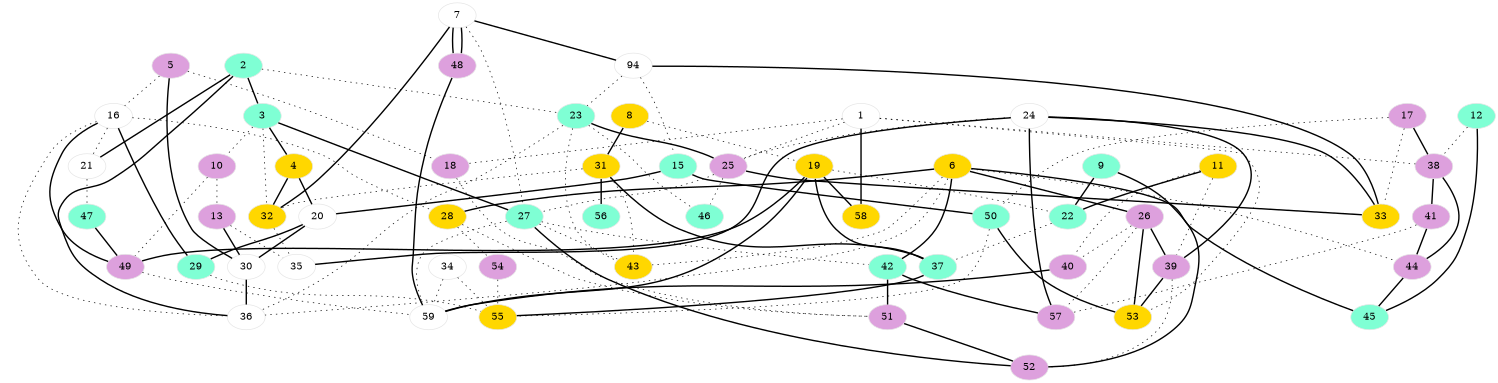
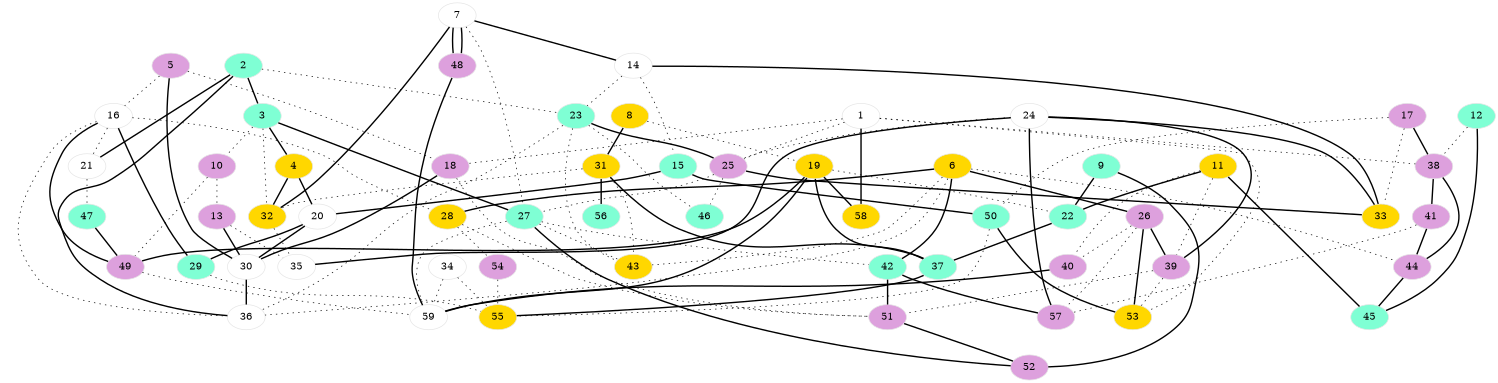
  graph {
    node [color=gray90 fillcolor=plum style=filled]
    edge [style=bold]
    1 [fillcolor=white]
    18
    25
    38
    53 [fillcolor=gold]
    58 [fillcolor=gold]
    30 [fillcolor=white]
    51
    27 [fillcolor=aquamarine]
    33 [fillcolor=gold]
    46 [fillcolor=aquamarine]
    44
    41
    2 [fillcolor=aquamarine]
    3 [fillcolor=aquamarine]
    21 [fillcolor=white]
    23 [fillcolor=aquamarine]
    36 [fillcolor=white]
    4 [fillcolor=gold]
    10
    32 [fillcolor=gold]
    47 [fillcolor=aquamarine]
    43 [fillcolor=gold]
    59 [fillcolor=white]
    49
    20 [fillcolor=white]
    13
    42 [fillcolor=aquamarine]
    52
    35 [fillcolor=white]
    29 [fillcolor=aquamarine]
    5
    16 [fillcolor=white]
    28 [fillcolor=gold]
    6 [fillcolor=gold]
    26
    39
    40
    57
    54
    45 [fillcolor=aquamarine]
    7 [fillcolor=white]
-   14 [fillcolor=white label=94]
+   14 [fillcolor=white]
    48
    15 [fillcolor=aquamarine]
    8 [fillcolor=gold]
    19 [fillcolor=gold]
    31 [fillcolor=gold]
    22 [fillcolor=aquamarine]
    37 [fillcolor=aquamarine]
    56 [fillcolor=aquamarine]
    9 [fillcolor=aquamarine]
    11 [fillcolor=gold]
    12 [fillcolor=aquamarine]
    50 [fillcolor=aquamarine]
    55 [fillcolor=gold]
    17
    24 [fillcolor=white]
    34 [fillcolor=white]
    1 -- 18 [style=dotted]
    1 -- 25 [style=dotted]
    1 -- 38 [style=dotted]
    1 -- 53 [style=dotted]
    1 -- 58
+   18 -- 30
    18 -- 51 [style=dotted]
    25 -- 27 [style=dotted]
    25 -- 33
    25 -- 46 [style=dotted]
    38 -- 44
    38 -- 41
    30 -- 36
    51 -- 52
    27 -- 43 [style=dotted]
    27 -- 59 [style=dotted]
    27 -- 42 [style=dotted]
    27 -- 52
    44 -- 45
    41 -- 44
    41 -- 57 [style=dotted]
    2 -- 3
    2 -- 21
    2 -- 23 [style=dotted]
    2 -- 36
    3 -- 27
    3 -- 4
    3 -- 10 [style=dotted]
    3 -- 32 [style=dotted]
    21 -- 47 [style=dotted]
    23 -- 25
    23 -- 46 [style=dotted]
    23 -- 36 [style=dotted]
    23 -- 43 [style=dotted]
    4 -- 32
    4 -- 20
    10 -- 49 [style=dotted]
    10 -- 13 [style=dotted]
    32 -- 35 [style=dotted]
    47 -- 49
    49 -- 59 [style=dotted]
    20 -- 30
    20 -- 29
    13 -- 30
    13 -- 35 [style=dotted]
    42 -- 51
    42 -- 57
    29 -- 55 [style=dotted]
    5 -- 18 [style=dotted]
    5 -- 30
    5 -- 16 [style=dotted]
    16 -- 21 [style=dotted]
    16 -- 36 [style=dotted]
    16 -- 49
    16 -- 29
    16 -- 28 [style=dotted]
    28 -- 51 [style=dotted]
    28 -- 54 [style=dotted]
    6 -- 44 [style=dotted]
    6 -- 36 [style=dotted]
    6 -- 43 [style=dotted]
    6 -- 42
    6 -- 28
    6 -- 26
    26 -- 53
    26 -- 39
    26 -- 40 [style=dotted]
    26 -- 57 [style=dotted]
-   39 -- 53
-   39 -- 52 [style=dotted]
+   39 -- 53 [style=dotted]
+   39 -- 51 [style=dotted]
    40 -- 59
    54 -- 55 [style=dotted]
    7 -- 27 [style=dotted]
    7 -- 32
    7 -- 14
    7 -- 48
    7 -- 48
    14 -- 33
    14 -- 23 [style=dotted]
    14 -- 15 [style=dotted]
    48 -- 59
    15 -- 20
    15 -- 50
    8 -- 19 [style=dotted]
    8 -- 31
    19 -- 58
    19 -- 59
    19 -- 49
    19 -- 22 [style=dotted]
    19 -- 37
    31 -- 32 [style=dotted]
    31 -- 43 [style=dotted]
    31 -- 37
    31 -- 56
-   22 -- 37 [style=dotted]
+   22 -- 37
    37 -- 55
    9 -- 52
    9 -- 22
    11 -- 39 [style=dotted]
    11 -- 40 [style=dotted]
-   6 -- 45
+   11 -- 45
    11 -- 22
    12 -- 38 [style=dotted]
    12 -- 45
    50 -- 53
    50 -- 55 [style=dotted]
    17 -- 38
    17 -- 33 [style=dotted]
    17 -- 50 [style=dotted]
    24 -- 25 [style=dotted]
    24 -- 33
    24 -- 35
    24 -- 39
    24 -- 57
    34 -- 59 [style=dotted]
    34 -- 55 [style=dotted]
  }
